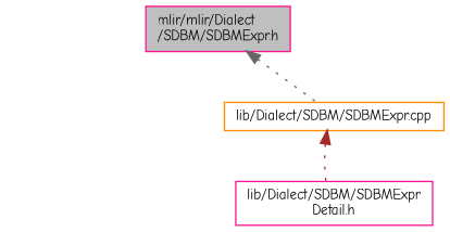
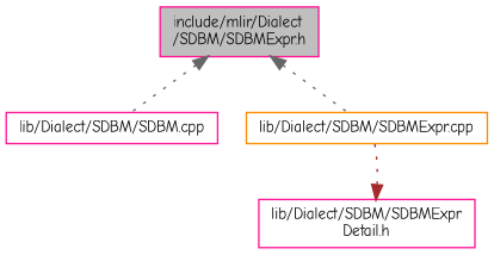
  digraph {
    fontname="Comic Neue"
    node [color=deeppink fontname="Comic Neue" fontsize=10 shape=record]
    edge [color=gray40 dir=back fontname="Comic Neue" fontsize=10 labelfontname=Helvetica labelfontsize=10 style=dotted]
-   n1 [fillcolor=grey75 fontcolor=black height=0.2 label="mlir/mlir/Dialect\l/SDBM/SDBMExpr.h" style=filled width=0.4]
+   n1 [fillcolor=grey75 fontcolor=black height=0.2 label="include/mlir/Dialect\l/SDBM/SDBMExpr.h" style=filled width=0.4]
+   n2 [height=0.2 label="lib/Dialect/SDBM/SDBM.cpp" width=0.4]
    n3 [color=darkorange height=0.2 label="lib/Dialect/SDBM/SDBMExpr.cpp" width=0.4]
    n4 [height=0.2 label="lib/Dialect/SDBM/SDBMExpr\lDetail.h" width=0.4]
+   n1 -> n2
    n1 -> n3
-   n3 -> n4 [color=brown]
+   n4 -> n3 [color=brown]
  }
